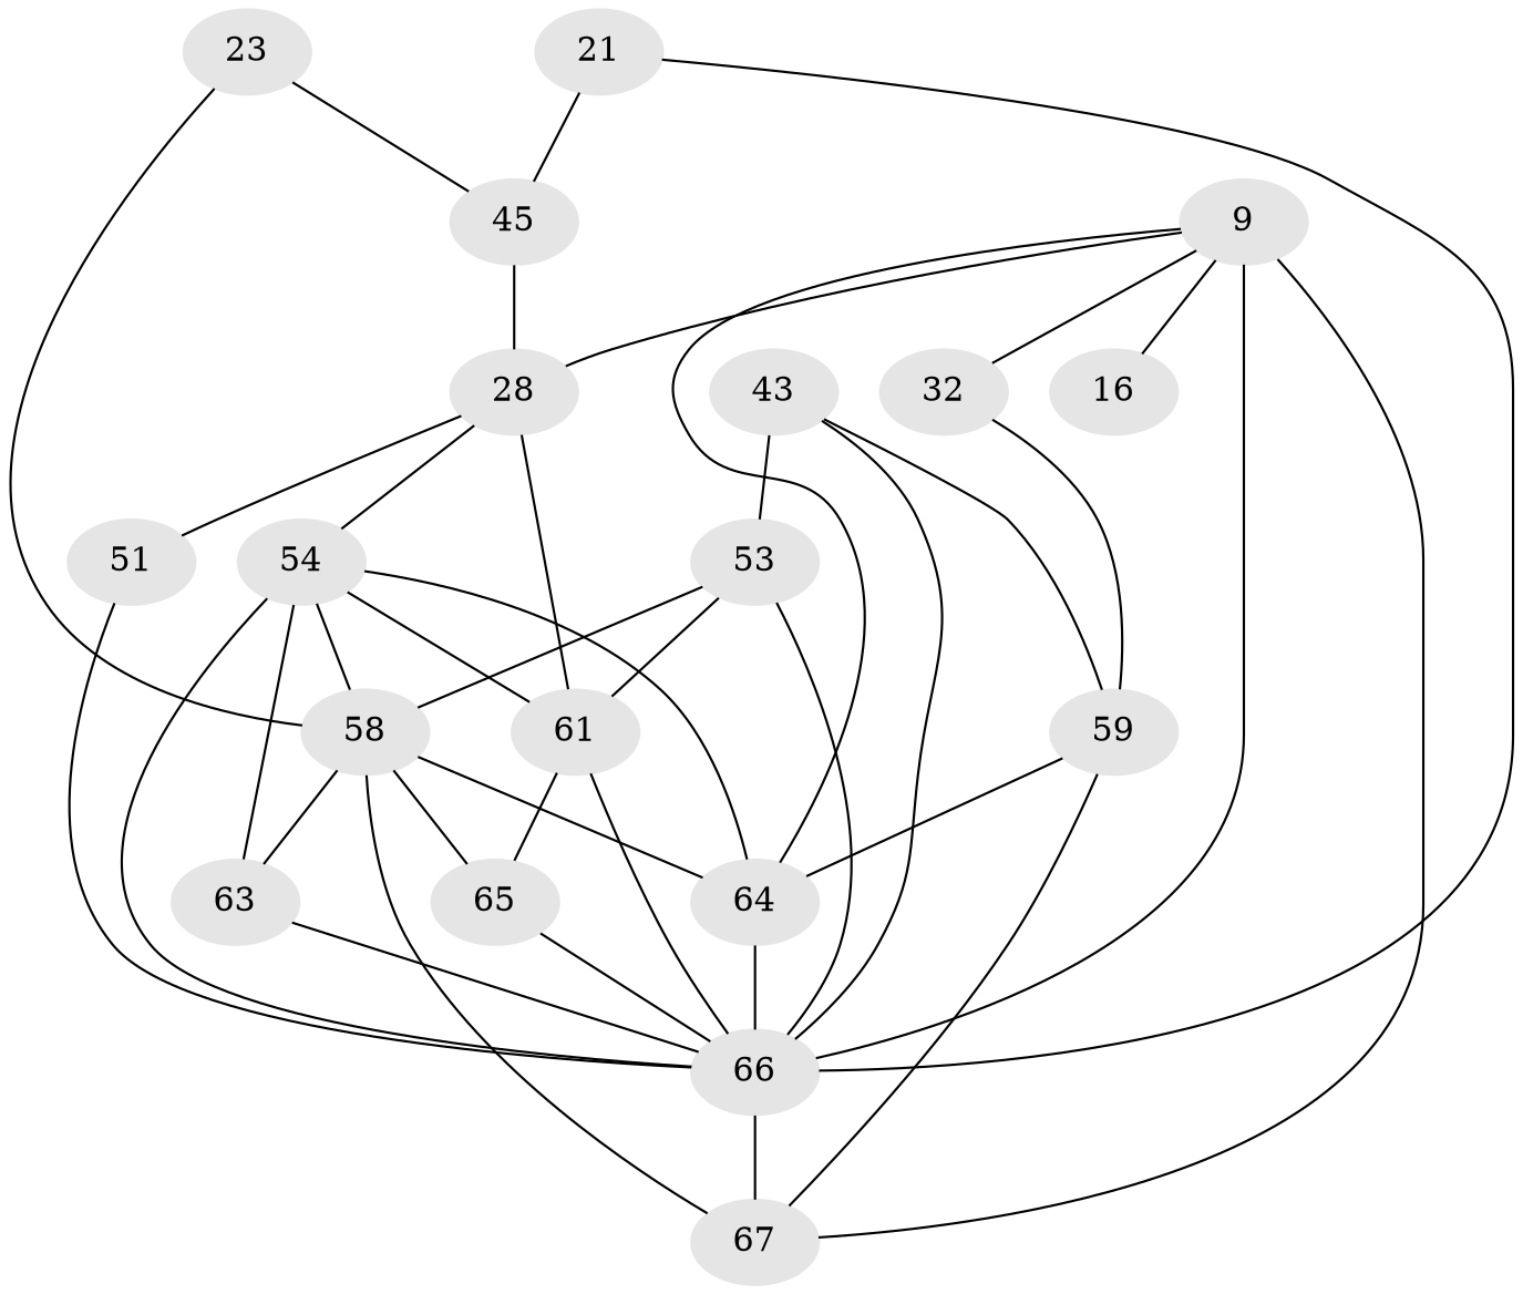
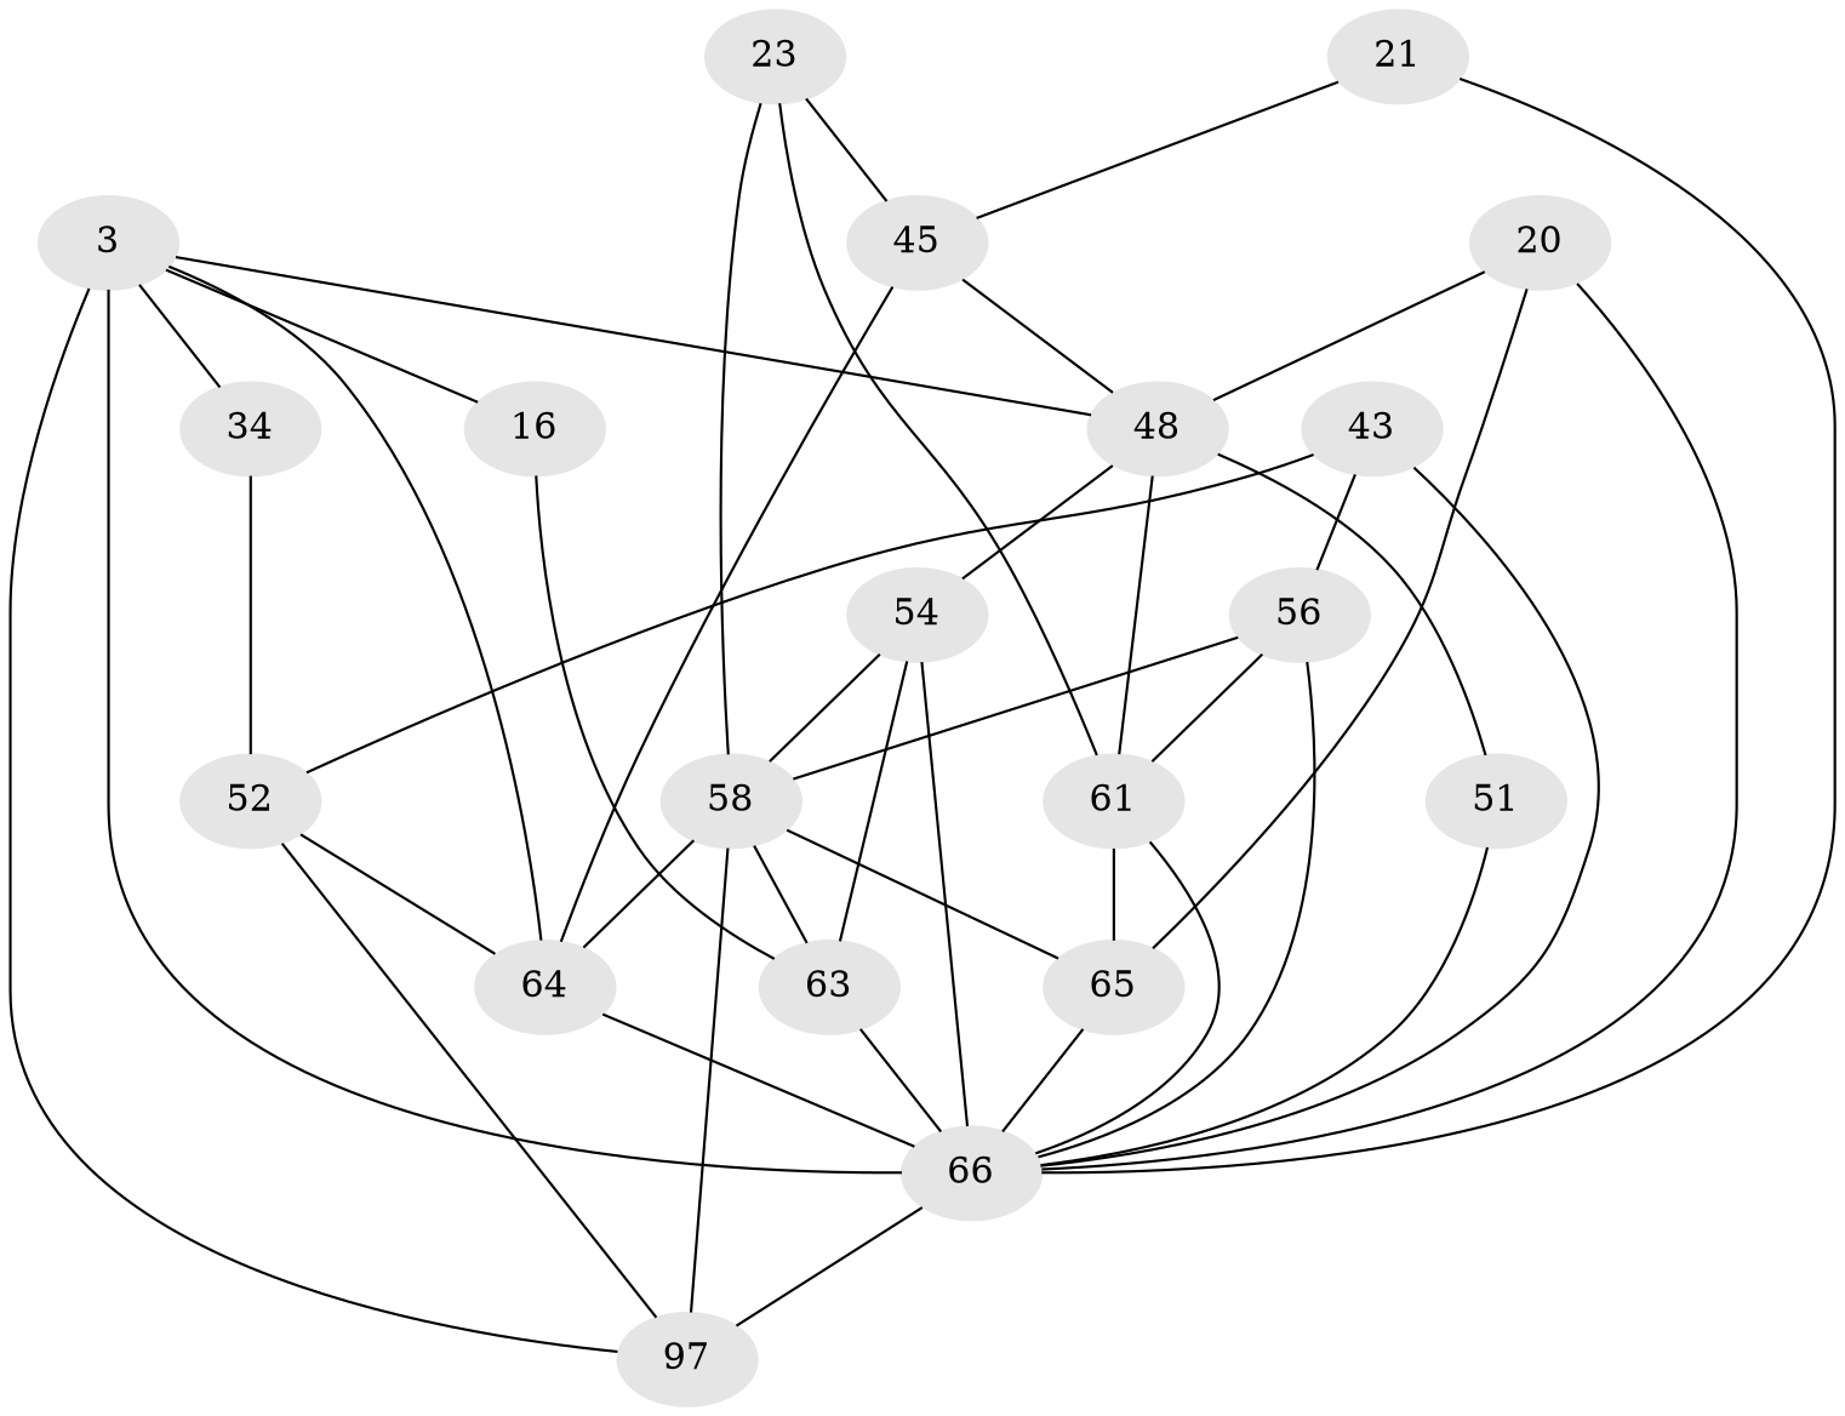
  graph {
    node [color=gray90 style=filled]
-   9 [super="+4+7+6"]
+   9 [super="+4+7+6" label=3]
    16
-   32
-   48 [super="+40+31" label=28]
+   32 [label=34]
+   48 [super="+40+31"]
    64 [super="+30+44"]
    66 [super="+18+19+42+62"]
-   67 [super="+3"]
+   67 [super="+3" label=97]
    63 [super="+11+55+13+49"]
-   59
+   59 [label=52]
    61 [super="+17+37"]
    51
    54 [super="+25"]
+   20
    65
    45 [super="+12"]
    23
    58 [super="+47+35+41"]
    n18 [label=21]
    43 [super="+24"]
-   53 [super="+39+50"]
+   53 [super="+39+50" label=56]
    9 -- 16
    9 -- 32
    9 -- 48
    9 -- 64
    9 -- 66 [weight=6]
    9 -- 67
+   16 -- 63
    32 -- 59
    48 -- 61 [weight=2]
    48 -- 51
    48 -- 54
    64 -- 66 [weight=4]
    66 -- 67 [weight=3]
    63 -- 66 [weight=5]
    59 -- 64
    59 -- 67 [weight=2]
    61 -- 66 [weight=5]
    61 -- 65
    51 -- 66
    54 -- 66 [weight=3]
    54 -- 63 [weight=4]
    54 -- 58
+   20 -- 48 [weight=2]
+   20 -- 66 [weight=2]
+   20 -- 65
    65 -- 66
    45 -- 48
-   54 -- 64 [weight=2]
-   54 -- 61
+   45 -- 64 [weight=2]
+   23 -- 61
    23 -- 45
    23 -- 58
    58 -- 64
    58 -- 67 [weight=2]
    58 -- 63 [weight=4]
    58 -- 65
    n18 -- 66
    n18 -- 45
    43 -- 66 [weight=3]
    43 -- 59
    43 -- 53 [weight=2]
    53 -- 66 [weight=3]
    53 -- 61
    53 -- 58
  }
